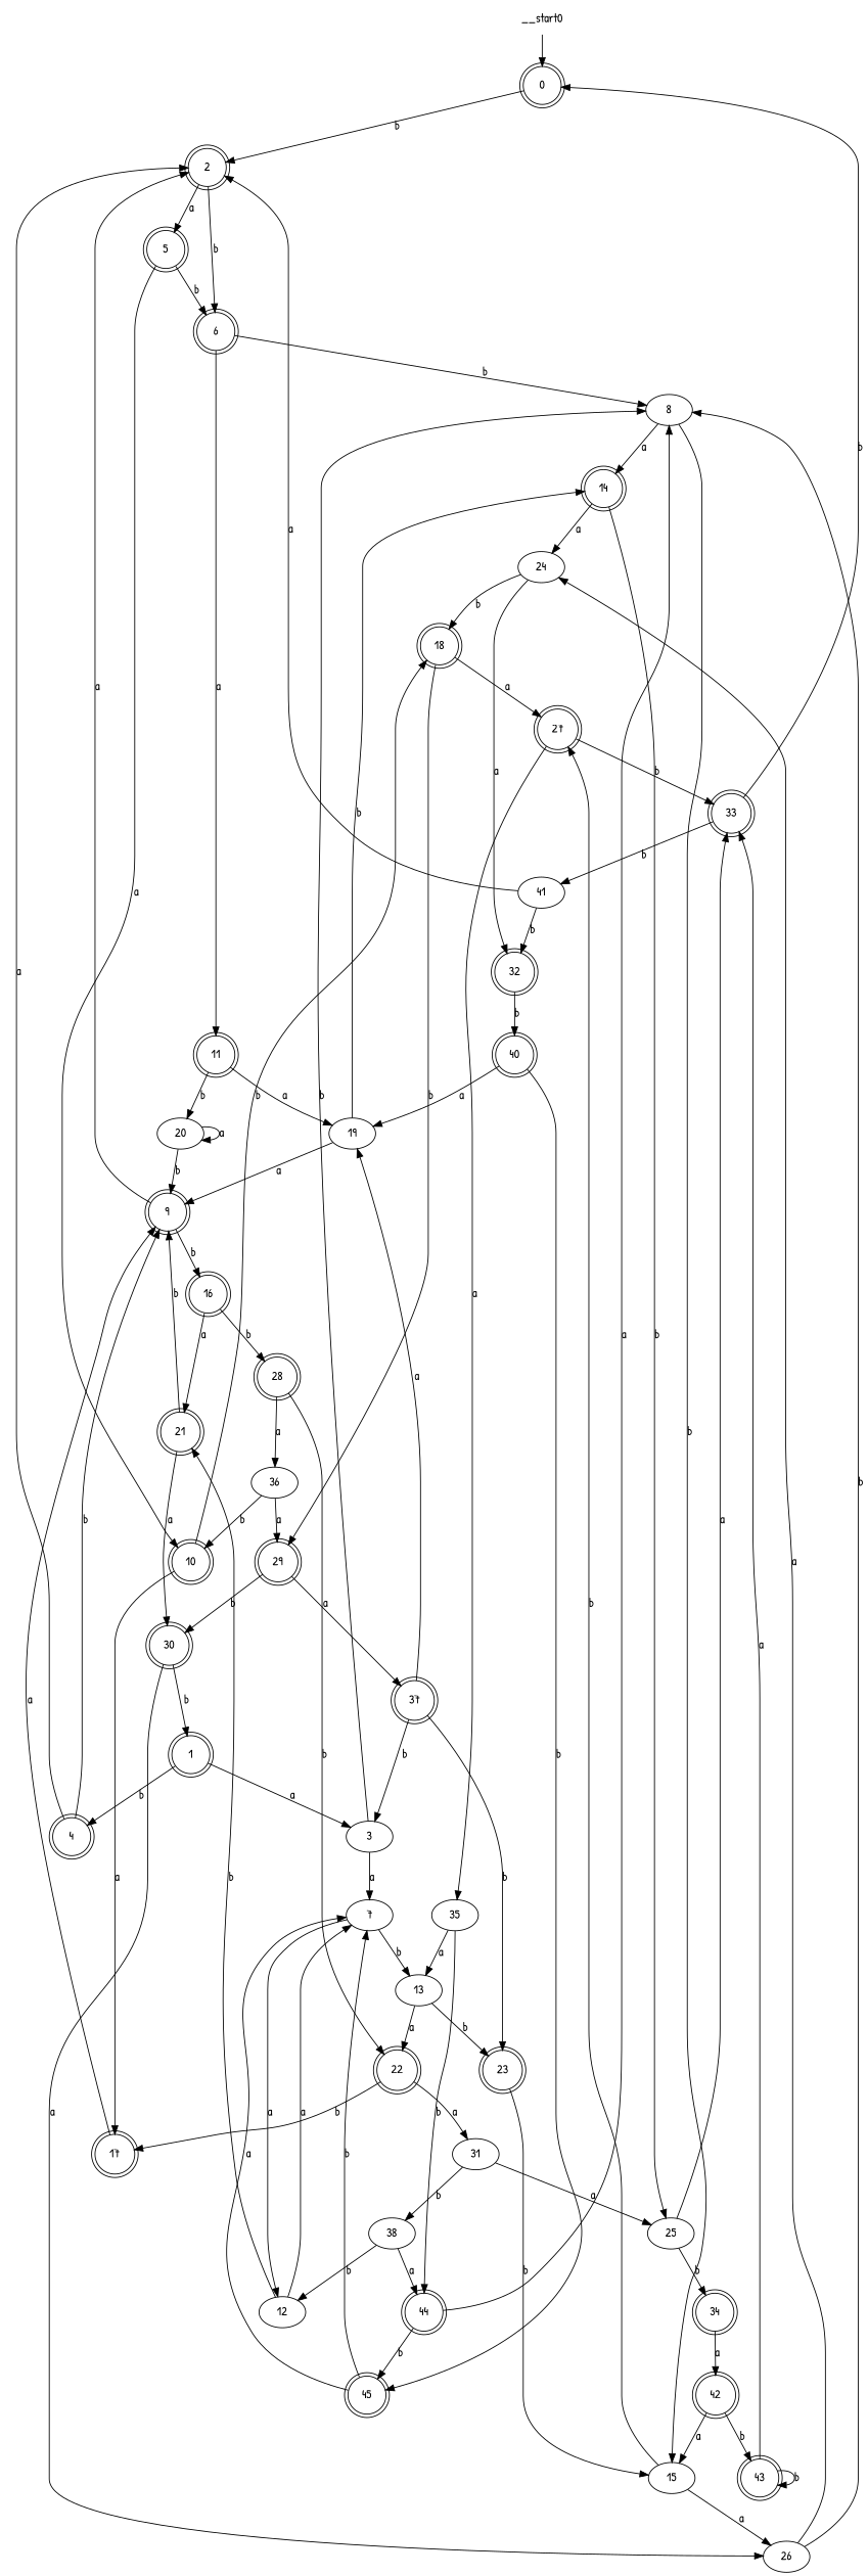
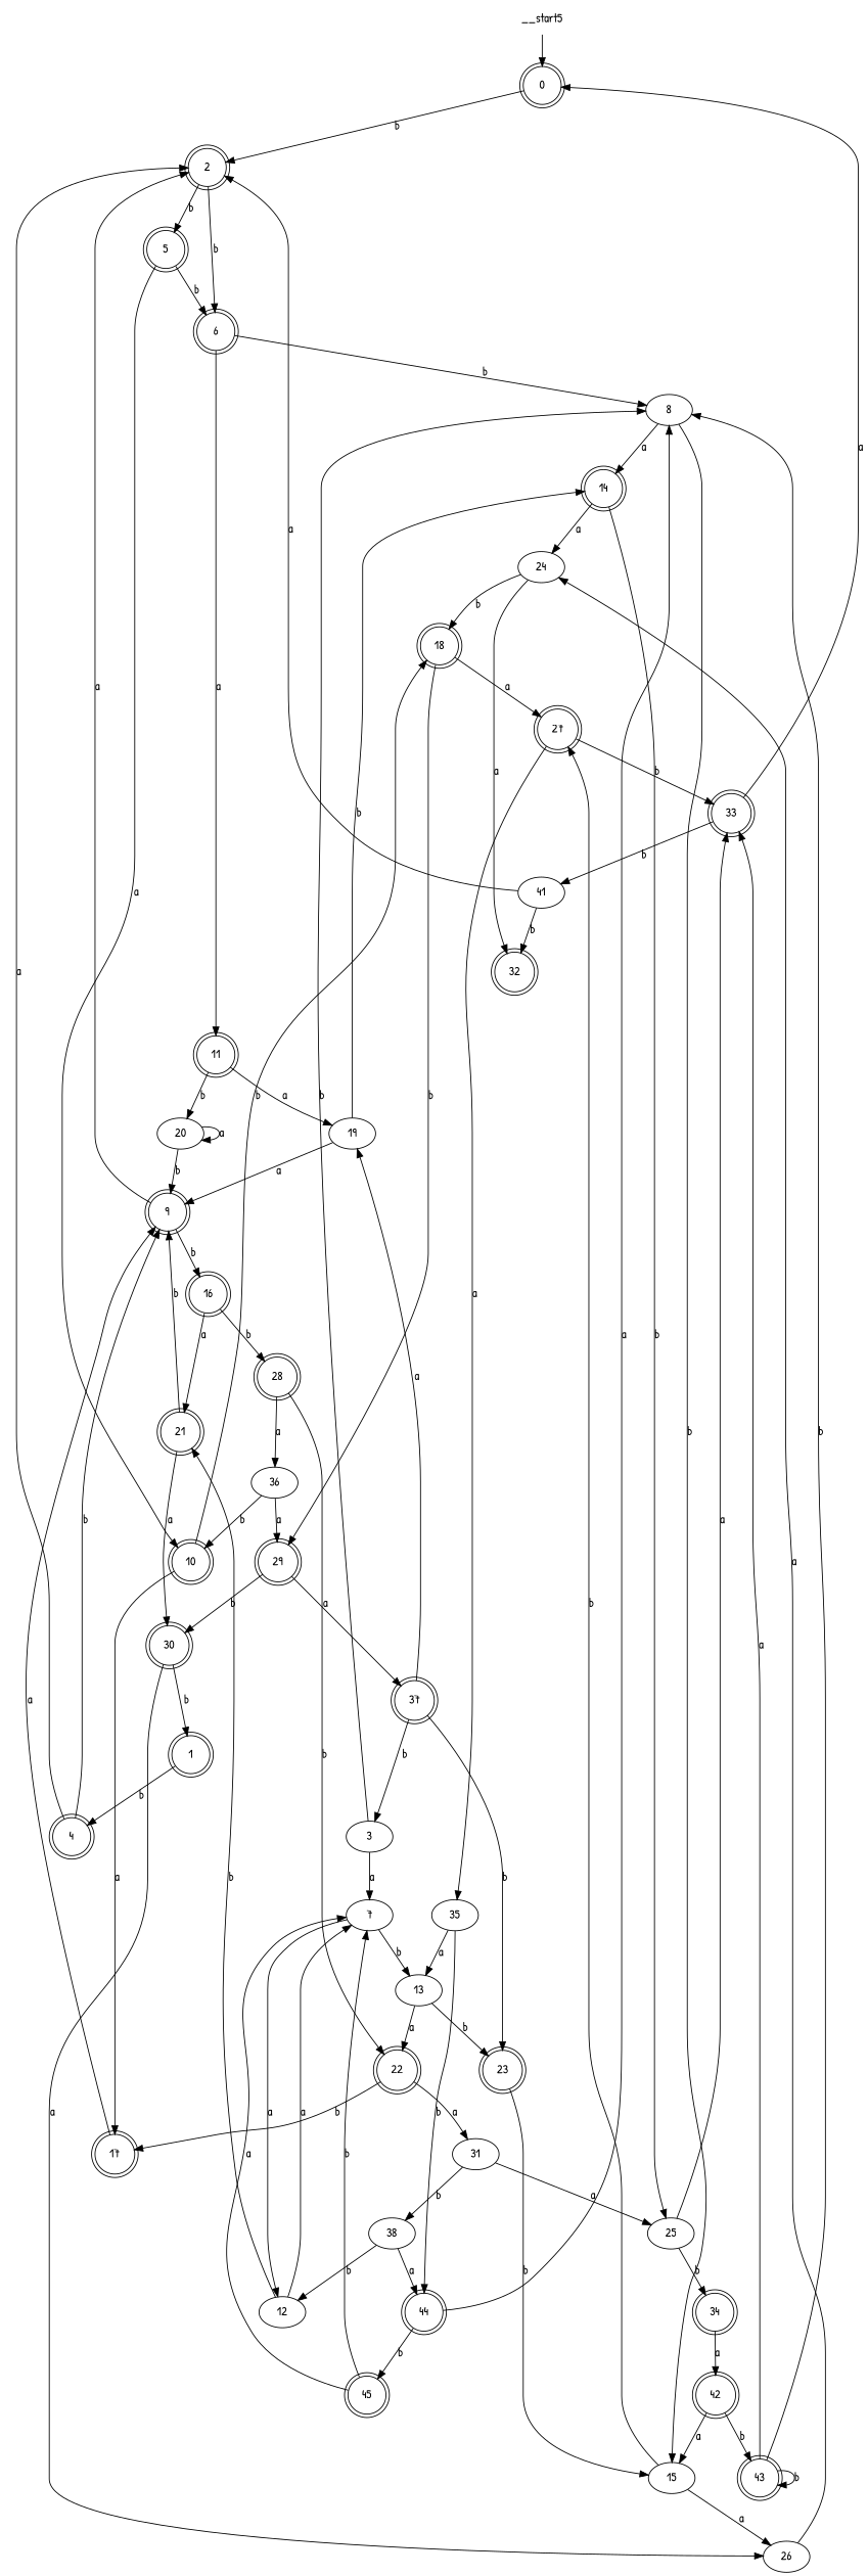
  digraph {
    fontname="Patrick Hand"
    node [fontname="Patrick Hand" shape=doublecircle]
    edge [fontname="Patrick Hand"]
-   __start0 [shape=none]
+   __start0 [shape=none label=__start5]
    0
    2
    3 [shape=""]
    1
    4
    5
    6
    7 [shape=""]
    8 [shape=""]
    9
    10
    11
    12 [shape=""]
    13 [shape=""]
    14
    15 [shape=""]
    16
    17
    18
    19 [shape=""]
    20 [shape=""]
    21
    22
    23
    24 [shape=""]
    25 [shape=""]
    26 [shape=""]
    27
    28
    29
    30
    31 [shape=""]
    32
    33
    34
    35 [shape=""]
    36 [shape=""]
    37
    38 [shape=""]
-   40
    41 [shape=""]
    42
    44
    45
    43
    __start0 -> 0
    0 -> 2 [label=b]
-   2 -> 5 [label=a]
+   2 -> 5 [label=b]
    2 -> 6 [label=b]
    3 -> 7 [label=a]
    3 -> 8 [label=b]
-   1 -> 3 [label=a]
    1 -> 4 [label=b]
    4 -> 2 [label=a]
    4 -> 9 [label=b]
    5 -> 6 [label=b]
    5 -> 10 [label=a]
    6 -> 8 [label=b]
    6 -> 11 [label=a]
    7 -> 12 [label=a]
    7 -> 13 [label=b]
    8 -> 14 [label=a]
    8 -> 15 [label=b]
    9 -> 2 [label=a]
    9 -> 16 [label=b]
    10 -> 17 [label=a]
    10 -> 18 [label=b]
    11 -> 19 [label=a]
    11 -> 20 [label=b]
    12 -> 7 [label=a]
    12 -> 21 [label=b]
    13 -> 22 [label=a]
    13 -> 23 [label=b]
    14 -> 24 [label=a]
    14 -> 25 [label=b]
    15 -> 26 [label=a]
    15 -> 27 [label=b]
    16 -> 21 [label=a]
    16 -> 28 [label=b]
    17 -> 9 [label=a]
    18 -> 27 [label=a]
    18 -> 29 [label=b]
    19 -> 9 [label=a]
    19 -> 14 [label=b]
    20 -> 9 [label=b]
    20 -> 20 [label=a]
    21 -> 9 [label=b]
    21 -> 30 [label=a]
    22 -> 17 [label=b]
    22 -> 31 [label=a]
    23 -> 15 [label=b]
    24 -> 18 [label=b]
    24 -> 32 [label=a]
    25 -> 33 [label=a]
    25 -> 34 [label=b]
-   26 -> 8 [label=b]
+   43 -> 8 [label=b]
    26 -> 24 [label=a]
    27 -> 33 [label=b]
    27 -> 35 [label=a]
    28 -> 22 [label=b]
    28 -> 36 [label=a]
    29 -> 30 [label=b]
    29 -> 37 [label=a]
    30 -> 1 [label=b]
    30 -> 26 [label=a]
    31 -> 25 [label=a]
    31 -> 38 [label=b]
-   32 -> 40 [label=b]
-   33 -> 0 [label=b]
+   33 -> 0 [label=a]
    33 -> 41 [label=b]
    34 -> 42 [label=a]
    35 -> 13 [label=a]
    35 -> 44 [label=b]
    36 -> 10 [label=b]
    36 -> 29 [label=a]
    37 -> 3 [label=b]
    37 -> 19 [label=a]
    37 -> 23 [label=b]
    38 -> 12 [label=b]
    38 -> 44 [label=a]
-   40 -> 19 [label=a]
-   40 -> 45 [label=b]
    41 -> 2 [label=a]
    41 -> 32 [label=b]
    42 -> 15 [label=a]
    42 -> 43 [label=b]
    44 -> 8 [label=a]
    44 -> 45 [label=b]
    45 -> 7 [label=a]
    45 -> 7 [label=b]
    43 -> 33 [label=a]
    43 -> 43 [label=b]
  }
